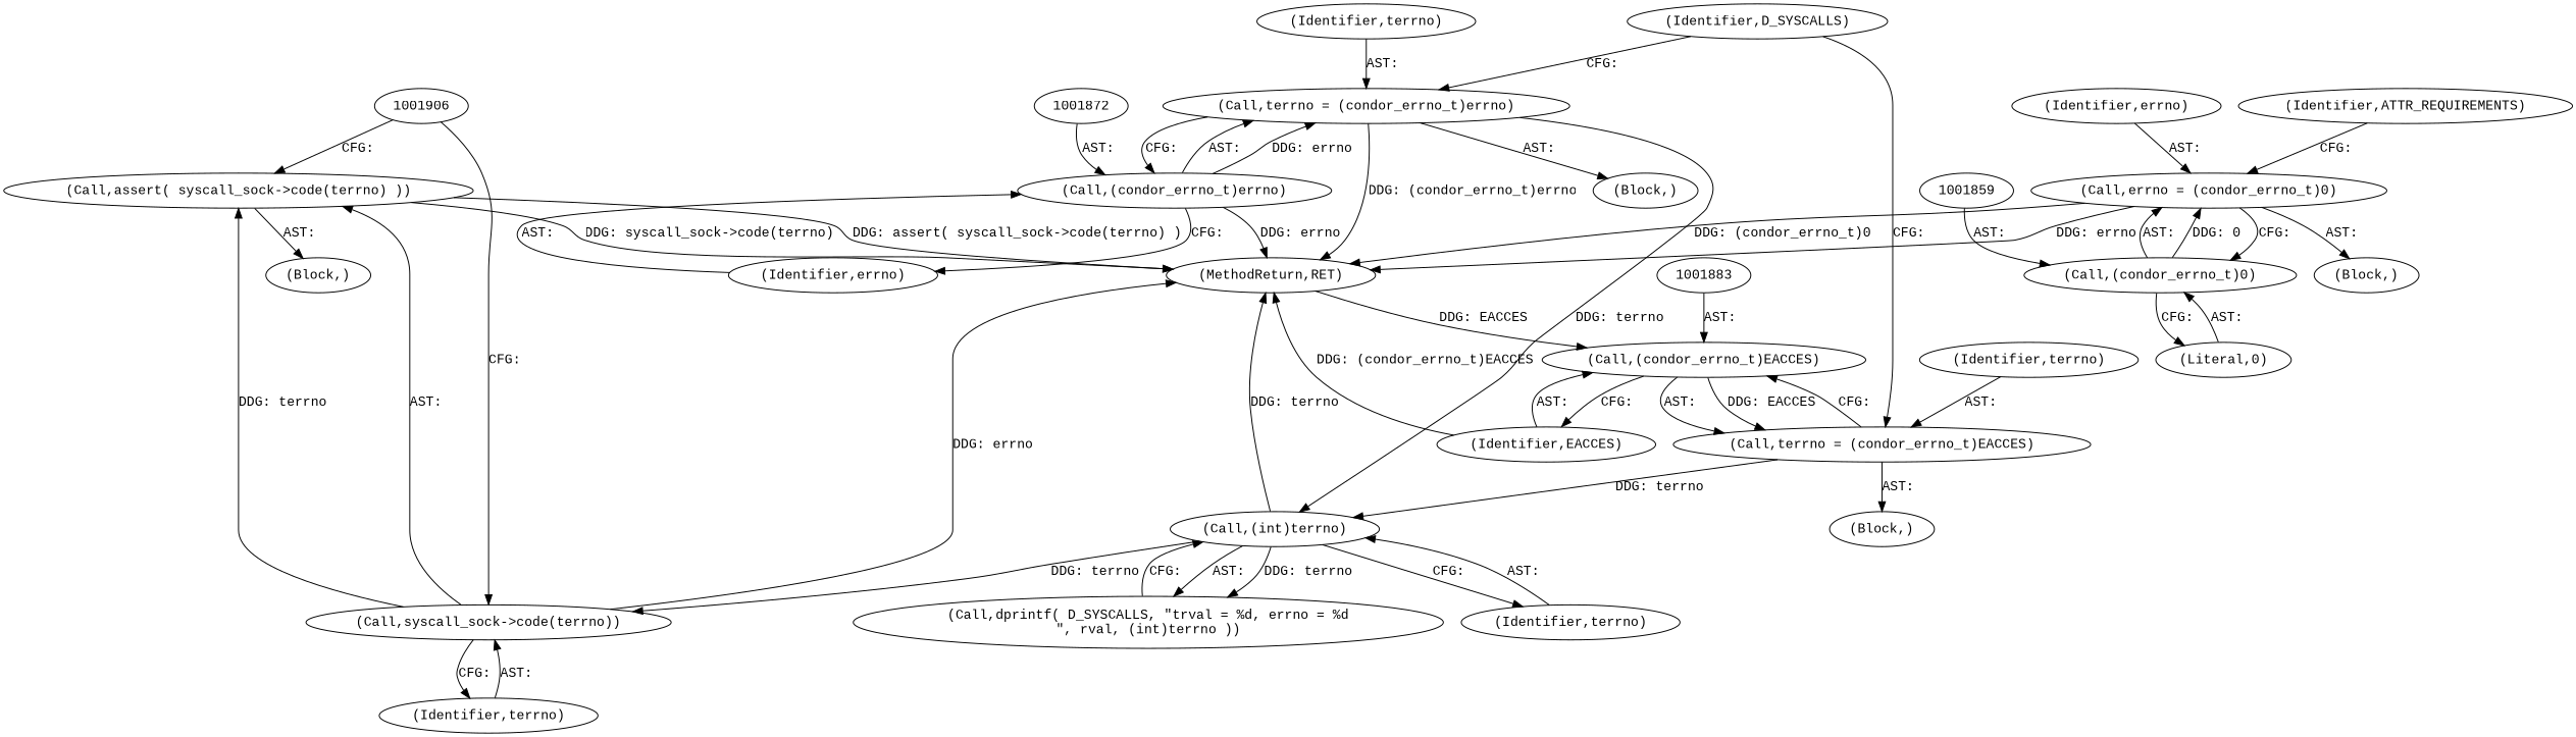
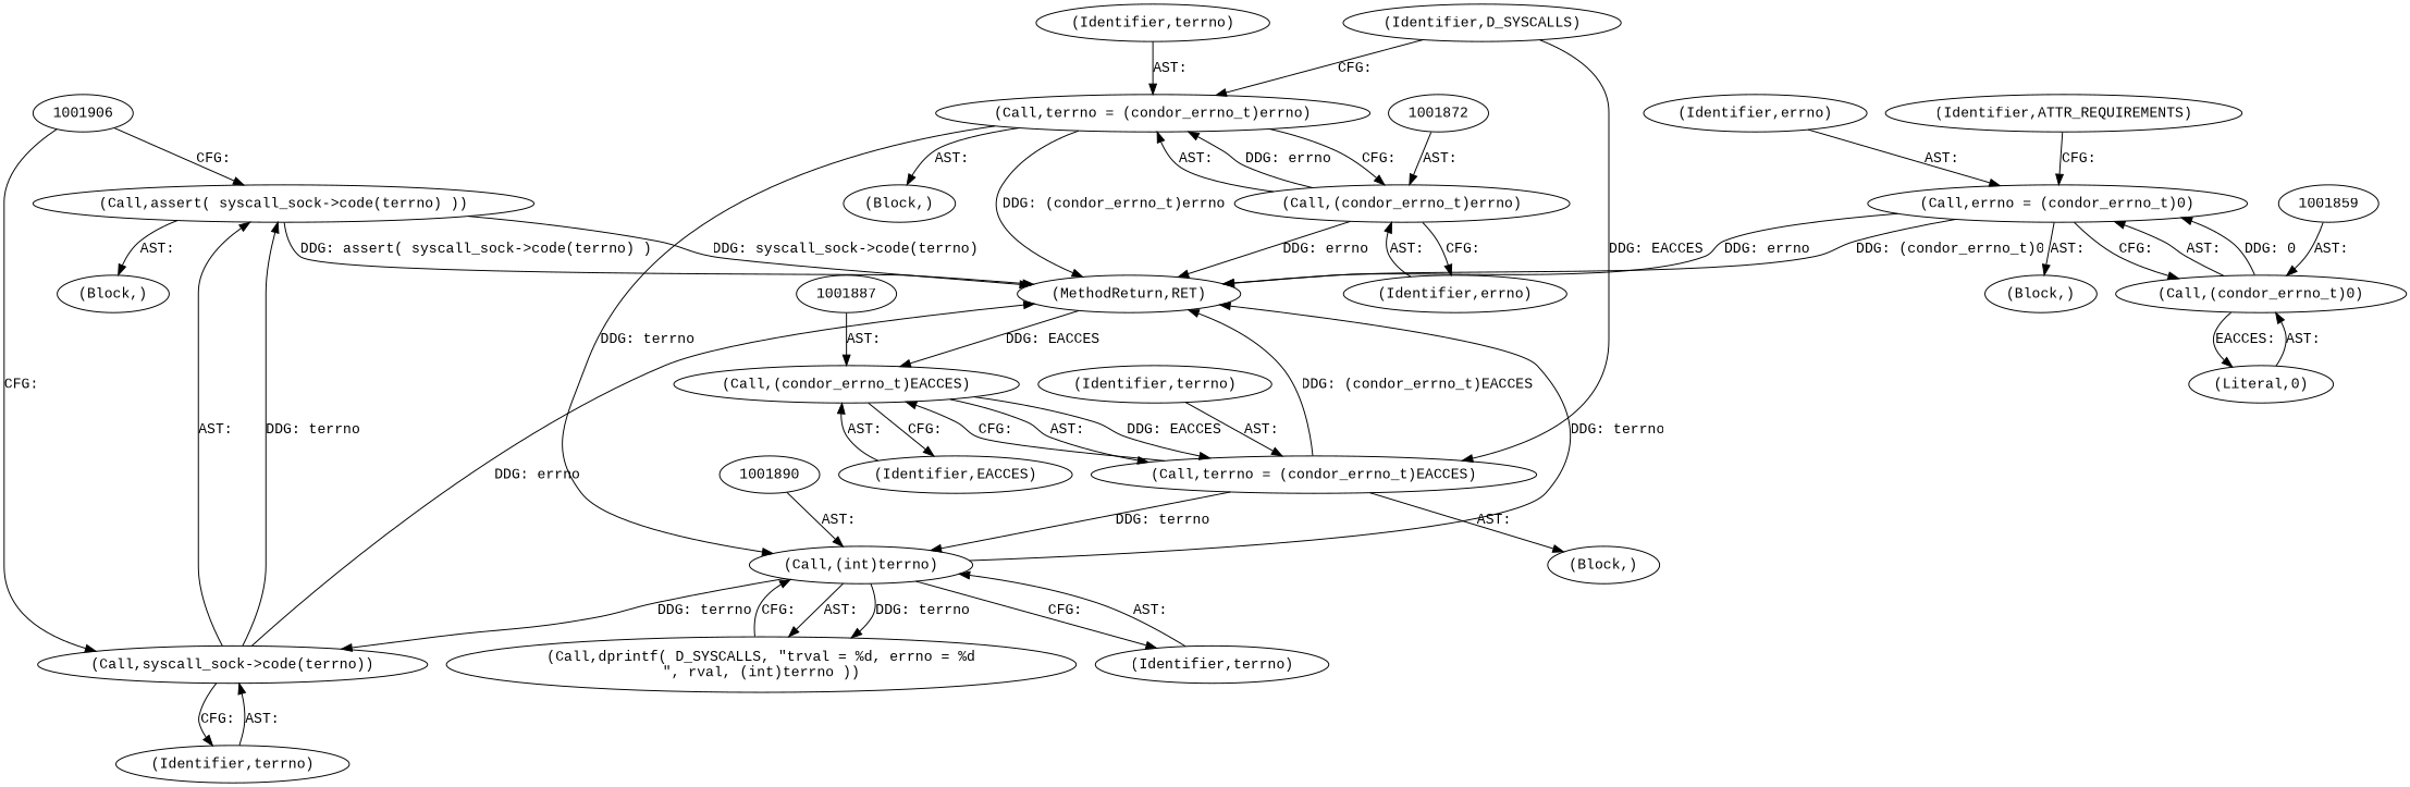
  digraph {
    fontname="Liberation Mono"
    node [fontname="Liberation Mono"]
    edge [fontname="Liberation Mono"]
    n1 [label="(Call,assert( syscall_sock->code(terrno) ))"]
    n2 [label="(Block,)"]
    n3 [label="(MethodReturn,RET)"]
    n4 [label="(Call,syscall_sock->code(terrno))"]
    n5 [label="(Identifier,terrno)"]
    n6 [label="(Call,(condor_errno_t)EACCES)"]
    n7 [label="(Call,(int)terrno)"]
    n8 [label="(Identifier,terrno)"]
    n9 [label="(Call,dprintf( D_SYSCALLS, \"\trval = %d, errno = %d\n\", rval, (int)terrno ))"]
    n10 [label="(Call,terrno = (condor_errno_t)errno)"]
    n11 [label="(Call,(condor_errno_t)errno)"]
    n12 [label="(Block,)"]
    n13 [label="(Identifier,errno)"]
    n14 [label="(Call,errno = (condor_errno_t)0)"]
    n15 [label="(Call,(condor_errno_t)0)"]
    n16 [label="(Block,)"]
    n17 [label="(Literal,0)"]
    n18 [label="(Call,terrno = (condor_errno_t)EACCES)"]
    n19 [label="(Block,)"]
    n20 [label="(Identifier,EACCES)"]
    n21 [label="(Identifier,errno)"]
    n22 [label="(Identifier,terrno)"]
    n23 [label="(Identifier,ATTR_REQUIREMENTS)"]
    n24 [label="(Identifier,terrno)"]
    n25 [label="(Identifier,D_SYSCALLS)"]
    1001906
+   1001890
    1001872
    1001859
-   1001883
+   1001883 [label=1001887]
    n1 -> n2 [label="AST: "]
    n1 -> n3 [label="DDG: syscall_sock->code(terrno)"]
    n1 -> n3 [label="DDG: assert( syscall_sock->code(terrno) )"]
    n3 -> n6 [label="DDG: EACCES"]
    n4 -> n1 [label="AST: "]
    n4 -> n1 [label="DDG: terrno"]
    n4 -> n3 [label="DDG: errno"]
    n4 -> n5 [label="CFG: "]
    n5 -> n4 [label="AST: "]
    n6 -> n18 [label="AST: "]
    n6 -> n18 [label="DDG: EACCES"]
    n6 -> n20 [label="CFG: "]
    n7 -> n3 [label="DDG: terrno"]
    n7 -> n4 [label="DDG: terrno"]
    n7 -> n8 [label="CFG: "]
    n7 -> n9 [label="AST: "]
    n7 -> n9 [label="DDG: terrno"]
    n8 -> n7 [label="AST: "]
    n9 -> n7 [label="CFG: "]
    n10 -> n3 [label="DDG: (condor_errno_t)errno"]
    n10 -> n7 [label="DDG: terrno"]
    n10 -> n11 [label="CFG: "]
    n10 -> n12 [label="AST: "]
    n11 -> n3 [label="DDG: errno"]
    n11 -> n10 [label="AST: "]
    n11 -> n10 [label="DDG: errno"]
    n11 -> n13 [label="CFG: "]
    n13 -> n11 [label="AST: "]
    n14 -> n3 [label="DDG: (condor_errno_t)0"]
    n14 -> n3 [label="DDG: errno"]
    n14 -> n15 [label="CFG: "]
    n14 -> n16 [label="AST: "]
    n15 -> n14 [label="AST: "]
    n15 -> n14 [label="DDG: 0"]
-   n15 -> n17 [label="CFG: "]
+   n15 -> n17 [label="EACCES: "]
    n17 -> n15 [label="AST: "]
-   n20 -> n3 [label="DDG: (condor_errno_t)EACCES"]
+   n18 -> n3 [label="DDG: (condor_errno_t)EACCES"]
    n18 -> n6 [label="CFG: "]
    n18 -> n7 [label="DDG: terrno"]
    n18 -> n19 [label="AST: "]
    n20 -> n6 [label="AST: "]
    n21 -> n14 [label="AST: "]
    n22 -> n18 [label="AST: "]
    n23 -> n14 [label="CFG: "]
    n24 -> n10 [label="AST: "]
    n25 -> n10 [label="CFG: "]
-   n25 -> n18 [label="CFG: "]
+   n25 -> n18 [label="DDG: EACCES"]
    1001906 -> n1 [label="CFG: "]
    1001906 -> n4 [label="CFG: "]
+   1001890 -> n7 [label="AST: "]
    1001872 -> n11 [label="AST: "]
    1001859 -> n15 [label="AST: "]
    1001883 -> n6 [label="AST: "]
  }
